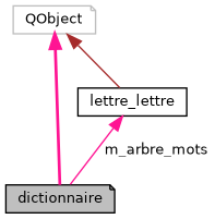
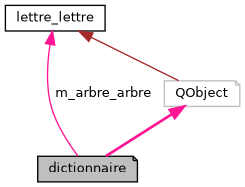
  digraph {
    node [color=black fillcolor=white fontname=Helvetica fontsize=10 shape=note style=filled]
    edge [color=deeppink dir=back fontname=Helvetica fontsize=10 labelfontname=Helvetica labelfontsize=10 style=solid]
    n1 [fillcolor=grey75 fontcolor=black height=0.2 label=dictionnaire width=0.4]
    n2 [color=grey75 height=0.2 label=QObject width=0.4]
    n3 [height=0.2 label=lettre_lettre shape=box width=0.4]
    n2 -> n1 [style=bold]
-   n2 -> n3 [color=brown]
-   n3 -> n1 [label=" m_arbre_mots"]
+   n3 -> n2 [color=brown]
+   n3 -> n1 [label=" m_arbre_arbre"]
  }
